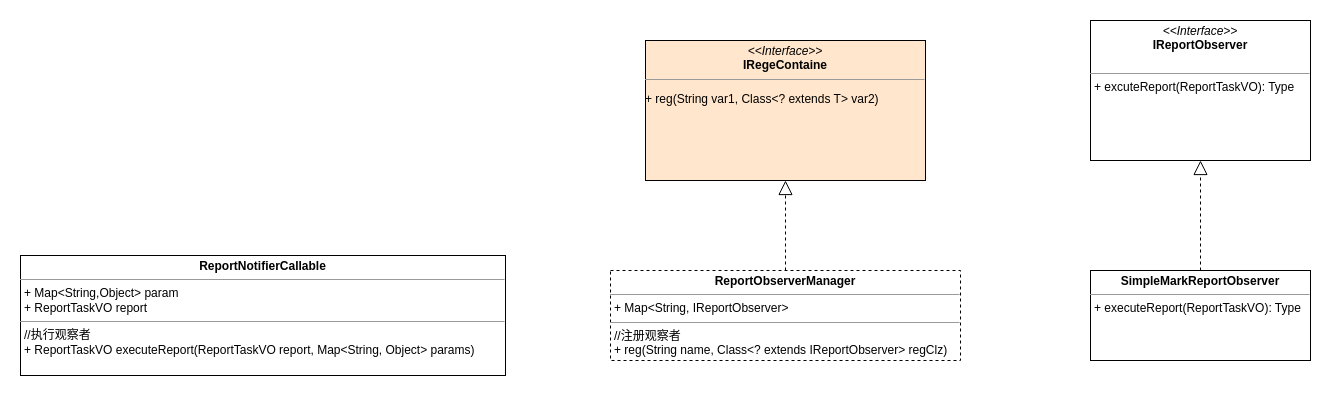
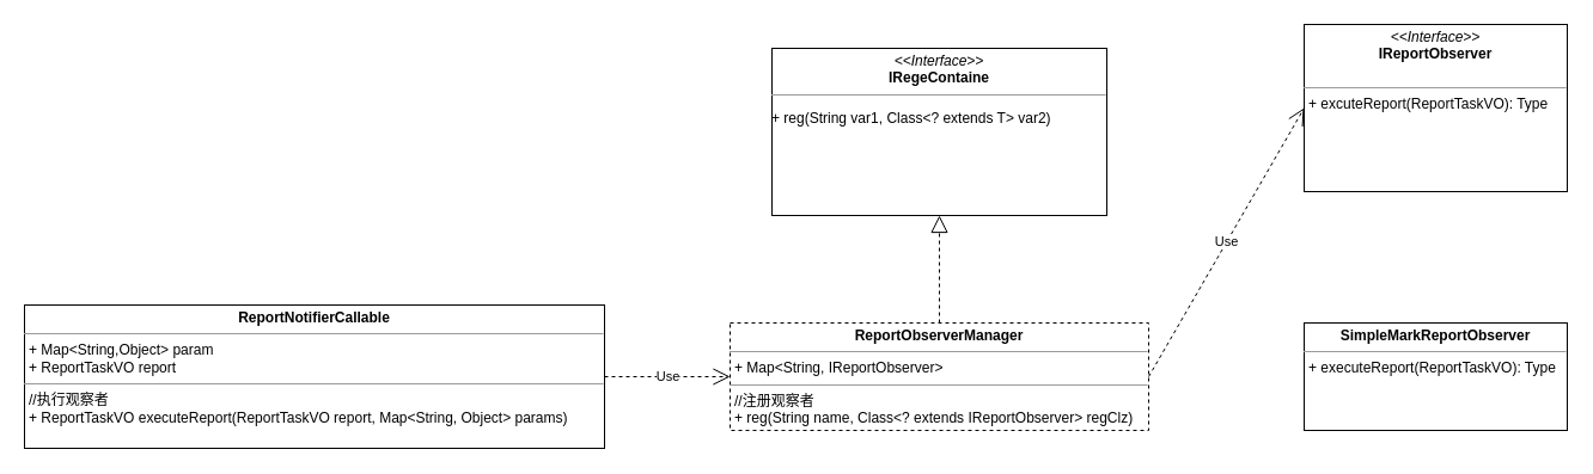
  <mxCell id="0" />
  <mxCell id="1" parent="0" />
  <mxCell id="2" value="&lt;p style=&quot;margin: 0px ; margin-top: 4px ; text-align: center&quot;&gt;&lt;i&gt;&amp;lt;&amp;lt;Interface&amp;gt;&amp;gt;&lt;/i&gt;&lt;br&gt;&lt;b&gt;IReportObserver&lt;/b&gt;&lt;/p&gt;&lt;p style=&quot;margin: 0px ; margin-left: 4px&quot;&gt;&lt;br&gt;&lt;/p&gt;&lt;hr size=&quot;1&quot;&gt;&lt;p style=&quot;margin: 0px ; margin-left: 4px&quot;&gt;+ excuteReport(ReportTaskVO): Type&lt;br&gt;&lt;/p&gt;" style="verticalAlign=top;align=left;overflow=fill;fontSize=12;fontFamily=Helvetica;html=1;" parent="1" vertex="1"><mxGeometry x="1090" y="20" width="220" height="140" as="geometry" /></mxCell>
  <mxCell id="3" value="&lt;p style=&quot;margin: 0px ; margin-top: 4px ; text-align: center&quot;&gt;&lt;b&gt;SimpleMarkReportObserver&lt;/b&gt;&lt;/p&gt;&lt;hr size=&quot;1&quot;&gt;&lt;p style=&quot;margin: 0px ; margin-left: 4px&quot;&gt;&lt;/p&gt;&lt;p style=&quot;margin: 0px ; margin-left: 4px&quot;&gt;+ executeReport(ReportTaskVO): Type&lt;/p&gt;" style="verticalAlign=top;align=left;overflow=fill;fontSize=12;fontFamily=Helvetica;html=1;" vertex="1" parent="1"><mxGeometry x="1090" y="270" width="220" height="90" as="geometry" /></mxCell>
- <mxCell id="4" value="" style="endArrow=block;dashed=1;endFill=0;endSize=12;html=1;entryX=0.5;entryY=1;entryDx=0;entryDy=0;exitX=0.5;exitY=0;exitDx=0;exitDy=0;" edge="1" parent="1" source="3" target="2"><mxGeometry width="160" relative="1" as="geometry"><mxPoint x="870" y="380" as="sourcePoint" /><mxPoint x="1030" y="390" as="targetPoint" /></mxGeometry></mxCell>
  <mxCell id="5" value="&lt;p style=&quot;margin: 0px ; margin-top: 4px ; text-align: center&quot;&gt;&lt;b&gt;ReportObserverManager&lt;/b&gt;&lt;br&gt;&lt;/p&gt;&lt;hr size=&quot;1&quot;&gt;&lt;p style=&quot;margin: 0px ; margin-left: 4px&quot;&gt;+&amp;nbsp;&lt;span&gt;Map&amp;lt;String, IReportObserver&amp;gt;&lt;/span&gt;&lt;/p&gt;&lt;hr size=&quot;1&quot;&gt;&lt;p style=&quot;margin: 0px ; margin-left: 4px&quot;&gt;//注册观察者&lt;/p&gt;&lt;p style=&quot;margin: 0px ; margin-left: 4px&quot;&gt;+&amp;nbsp;&lt;span&gt;reg(String name, Class&amp;lt;? &lt;/span&gt;&lt;span&gt;extends &lt;/span&gt;&lt;span&gt;IReportObserver&amp;gt; regClz)&lt;/span&gt;&lt;/p&gt;" style="verticalAlign=top;align=left;overflow=fill;fontSize=12;fontFamily=Helvetica;html=1;dashed=1;" vertex="1" parent="1"><mxGeometry x="610" y="270" width="350" height="90" as="geometry" /></mxCell>
- <mxCell id="6" value="&lt;p style=&quot;margin: 0px ; margin-top: 4px ; text-align: center&quot;&gt;&lt;i&gt;&amp;lt;&amp;lt;Interface&amp;gt;&amp;gt;&lt;/i&gt;&lt;br&gt;&lt;b&gt;IRegeContaine&lt;/b&gt;&lt;/p&gt;&lt;hr size=&quot;1&quot;&gt;&lt;p&gt;+&amp;nbsp;&lt;span&gt;reg(String var1, Class&amp;lt;? &lt;/span&gt;&lt;span&gt;extends &lt;/span&gt;&lt;span&gt;T&amp;gt; var2)&lt;/span&gt;&lt;/p&gt;" style="verticalAlign=top;align=left;overflow=fill;fontSize=12;fontFamily=Helvetica;html=1;fillColor=#ffe6cc;" vertex="1" parent="1"><mxGeometry x="645" y="40" width="280" height="140" as="geometry" /></mxCell>
+ <mxCell id="6" value="&lt;p style=&quot;margin: 0px ; margin-top: 4px ; text-align: center&quot;&gt;&lt;i&gt;&amp;lt;&amp;lt;Interface&amp;gt;&amp;gt;&lt;/i&gt;&lt;br&gt;&lt;b&gt;IRegeContaine&lt;/b&gt;&lt;/p&gt;&lt;hr size=&quot;1&quot;&gt;&lt;p&gt;+&amp;nbsp;&lt;span&gt;reg(String var1, Class&amp;lt;? &lt;/span&gt;&lt;span&gt;extends &lt;/span&gt;&lt;span&gt;T&amp;gt; var2)&lt;/span&gt;&lt;/p&gt;" style="verticalAlign=top;align=left;overflow=fill;fontSize=12;fontFamily=Helvetica;html=1;" vertex="1" parent="1"><mxGeometry x="645" y="40" width="280" height="140" as="geometry" /></mxCell>
  <mxCell id="7" value="" style="endArrow=block;dashed=1;endFill=0;endSize=12;html=1;exitX=0.5;exitY=0;exitDx=0;exitDy=0;entryX=0.5;entryY=1;entryDx=0;entryDy=0;" edge="1" parent="1" source="5" target="6"><mxGeometry width="160" relative="1" as="geometry"><mxPoint x="830" y="465" as="sourcePoint" /><mxPoint x="690" y="390" as="targetPoint" /></mxGeometry></mxCell>
  <mxCell id="8" value="&lt;p style=&quot;margin: 0px ; margin-top: 4px ; text-align: center&quot;&gt;&lt;b&gt;ReportNotifierCallable&lt;/b&gt;&lt;/p&gt;&lt;hr size=&quot;1&quot;&gt;&lt;p style=&quot;margin: 0px ; margin-left: 4px&quot;&gt;+ Map&amp;lt;String,Object&amp;gt; param&lt;/p&gt;&lt;p style=&quot;margin: 0px ; margin-left: 4px&quot;&gt;+&amp;nbsp;&lt;span&gt;ReportTaskVO&amp;nbsp;&lt;/span&gt;&lt;span&gt;report&lt;/span&gt;&lt;/p&gt;&lt;hr size=&quot;1&quot;&gt;&lt;p style=&quot;margin: 0px ; margin-left: 4px&quot;&gt;//执行观察者&lt;/p&gt;&lt;p style=&quot;margin: 0px ; margin-left: 4px&quot;&gt;+&amp;nbsp;&lt;span&gt;ReportTaskVO executeReport(ReportTaskVO report, Map&amp;lt;String, Object&amp;gt; params)&lt;/span&gt;&lt;/p&gt;" style="verticalAlign=top;align=left;overflow=fill;fontSize=12;fontFamily=Helvetica;html=1;" vertex="1" parent="1"><mxGeometry x="20" y="255" width="485" height="120" as="geometry" /></mxCell>
+ <mxCell id="9" value="Use" style="endArrow=open;endSize=12;dashed=1;html=1;entryX=0;entryY=0.5;entryDx=0;entryDy=0;exitX=1;exitY=0.5;exitDx=0;exitDy=0;" edge="1" parent="1" source="8" target="5"><mxGeometry width="160" relative="1" as="geometry"><mxPoint x="420" y="460" as="sourcePoint" /><mxPoint y="460" as="targetPoint" x="580" /></mxGeometry></mxCell>
+ <mxCell id="10" value="Use" style="endArrow=open;endSize=12;dashed=1;html=1;exitX=1;exitY=0.5;exitDx=0;exitDy=0;entryX=0;entryY=0.5;entryDx=0;entryDy=0;" edge="1" parent="1" source="5" target="2"><mxGeometry width="160" relative="1" as="geometry"><mxPoint x="985" y="220" as="sourcePoint" /><mxPoint x="1090" y="200" as="targetPoint" /></mxGeometry></mxCell>
